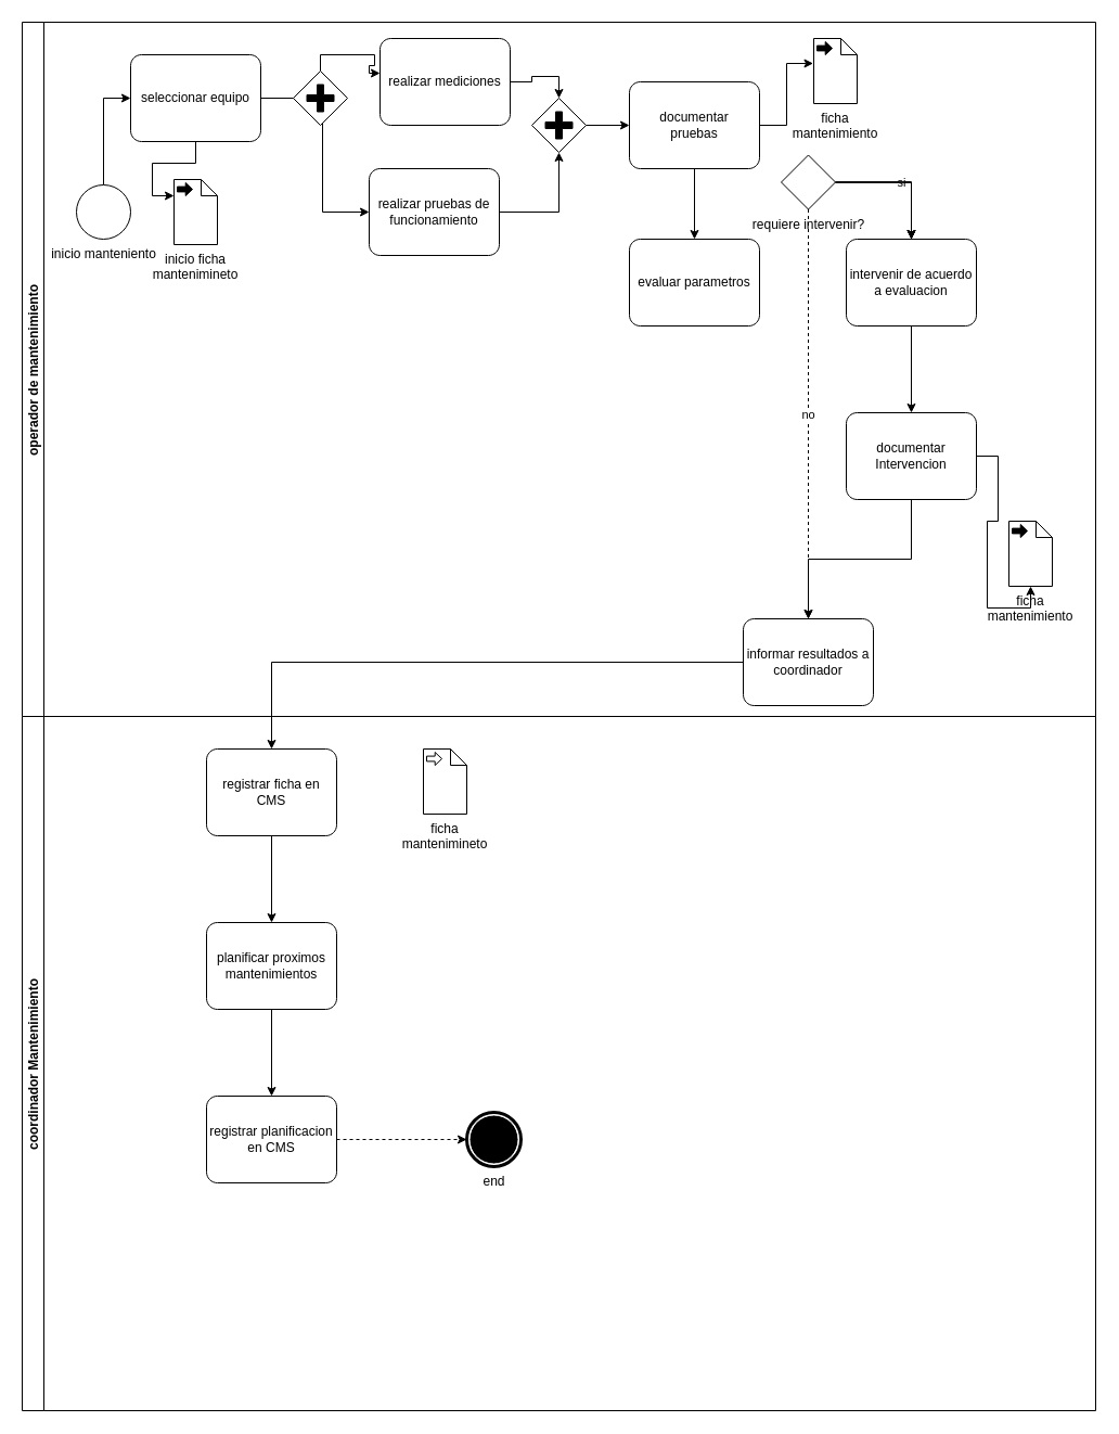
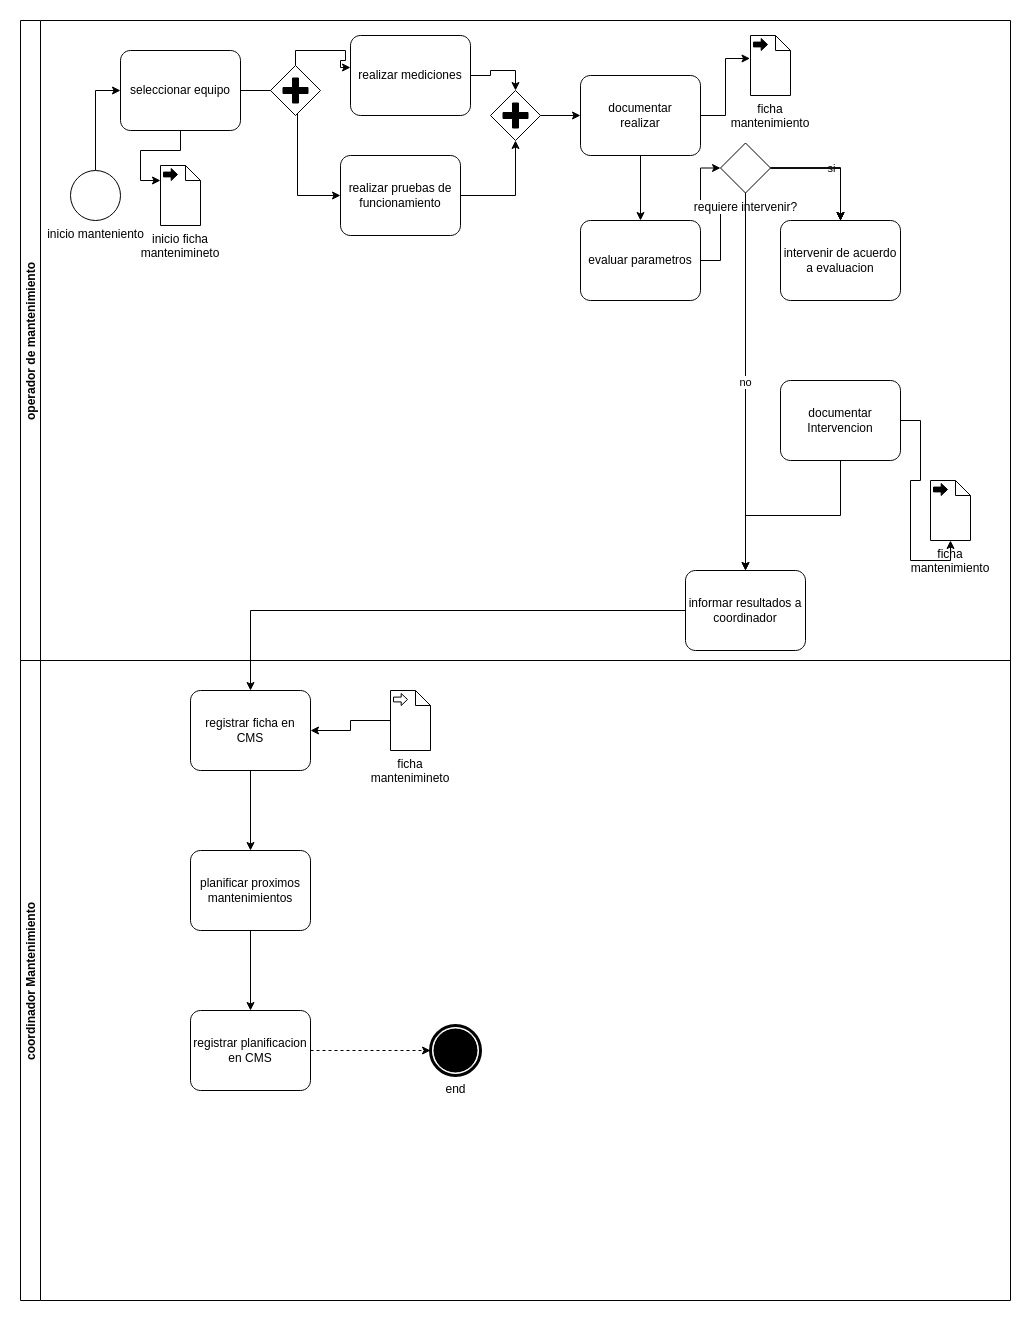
  <mxCell id="0" />
  <mxCell id="1" parent="0" />
  <mxCell id="2" value="coordinador Mantenimiento" style="swimlane;startSize=20;horizontal=0;" vertex="1" parent="1"><mxGeometry x="20" y="660" width="990" height="640" as="geometry" /></mxCell>
  <mxCell id="3" value="" style="edgeStyle=orthogonalEdgeStyle;rounded=0;orthogonalLoop=1;jettySize=auto;html=1;" edge="1" parent="2" source="4" target="8"><mxGeometry relative="1" as="geometry" /></mxCell>
  <mxCell id="4" value="registrar ficha en CMS" style="points=[[0.25,0,0],[0.5,0,0],[0.75,0,0],[1,0.25,0],[1,0.5,0],[1,0.75,0],[0.75,1,0],[0.5,1,0],[0.25,1,0],[0,0.75,0],[0,0.5,0],[0,0.25,0]];shape=mxgraph.bpmn.task;whiteSpace=wrap;rectStyle=rounded;size=10;taskMarker=abstract;" vertex="1" parent="2"><mxGeometry x="170" y="30" width="120" height="80" as="geometry" /></mxCell>
+ <mxCell id="5" value="" style="edgeStyle=orthogonalEdgeStyle;rounded=0;orthogonalLoop=1;jettySize=auto;html=1;" edge="1" parent="2" source="6" target="4"><mxGeometry relative="1" as="geometry" /></mxCell>
  <mxCell id="6" value="ficha mantenimineto" style="shape=mxgraph.bpmn.data;labelPosition=center;verticalLabelPosition=bottom;align=center;verticalAlign=top;whiteSpace=wrap;size=15;html=1;bpmnTransferType=input;" vertex="1" parent="2"><mxGeometry x="370" y="30" width="40" height="60" as="geometry" /></mxCell>
  <mxCell id="7" value="" style="edgeStyle=orthogonalEdgeStyle;rounded=0;orthogonalLoop=1;jettySize=auto;html=1;" edge="1" parent="2" source="8" target="9"><mxGeometry relative="1" as="geometry" /></mxCell>
  <mxCell id="8" value="planificar proximos mantenimientos" style="points=[[0.25,0,0],[0.5,0,0],[0.75,0,0],[1,0.25,0],[1,0.5,0],[1,0.75,0],[0.75,1,0],[0.5,1,0],[0.25,1,0],[0,0.75,0],[0,0.5,0],[0,0.25,0]];shape=mxgraph.bpmn.task;whiteSpace=wrap;rectStyle=rounded;size=10;taskMarker=abstract;" vertex="1" parent="2"><mxGeometry x="170" y="190" width="120" height="80" as="geometry" /></mxCell>
  <mxCell id="9" value="registrar planificacion en CMS" style="points=[[0.25,0,0],[0.5,0,0],[0.75,0,0],[1,0.25,0],[1,0.5,0],[1,0.75,0],[0.75,1,0],[0.5,1,0],[0.25,1,0],[0,0.75,0],[0,0.5,0],[0,0.25,0]];shape=mxgraph.bpmn.task;whiteSpace=wrap;rectStyle=rounded;size=10;taskMarker=abstract;" vertex="1" parent="2"><mxGeometry x="170" y="350" width="120" height="80" as="geometry" /></mxCell>
  <mxCell id="10" value="end" style="points=[[0.145,0.145,0],[0.5,0,0],[0.855,0.145,0],[1,0.5,0],[0.855,0.855,0],[0.5,1,0],[0.145,0.855,0],[0,0.5,0]];shape=mxgraph.bpmn.event;html=1;verticalLabelPosition=bottom;labelBackgroundColor=#ffffff;verticalAlign=top;align=center;perimeter=ellipsePerimeter;outlineConnect=0;aspect=fixed;outline=end;symbol=terminate;" vertex="1" parent="2"><mxGeometry x="410.0" y="365" width="50" height="50" as="geometry" /></mxCell>
  <mxCell id="11" value="" style="edgeStyle=orthogonalEdgeStyle;rounded=0;orthogonalLoop=1;jettySize=auto;html=1;dashed=1;" edge="1" parent="2" source="9" target="10"><mxGeometry relative="1" as="geometry"><mxPoint x="345.0" y="390" as="targetPoint" /></mxGeometry></mxCell>
  <mxCell id="12" value="operador de mantenimiento" style="swimlane;startSize=20;horizontal=0;" vertex="1" parent="1"><mxGeometry x="20" y="20" width="990" height="640" as="geometry" /></mxCell>
  <mxCell id="13" style="edgeStyle=orthogonalEdgeStyle;rounded=0;orthogonalLoop=1;jettySize=auto;html=1;entryX=0;entryY=0.5;entryDx=0;entryDy=0;entryPerimeter=0;" edge="1" parent="12" source="14" target="16"><mxGeometry relative="1" as="geometry" /></mxCell>
  <mxCell id="14" value="inicio manteniento&lt;br&gt;" style="points=[[0.145,0.145,0],[0.5,0,0],[0.855,0.145,0],[1,0.5,0],[0.855,0.855,0],[0.5,1,0],[0.145,0.855,0],[0,0.5,0]];shape=mxgraph.bpmn.event;html=1;verticalLabelPosition=bottom;labelBackgroundColor=#ffffff;verticalAlign=top;align=center;perimeter=ellipsePerimeter;outlineConnect=0;aspect=fixed;outline=standard;symbol=general;" vertex="1" parent="12"><mxGeometry x="50" y="150" width="50" height="50" as="geometry" /></mxCell>
  <mxCell id="15" style="edgeStyle=orthogonalEdgeStyle;rounded=0;orthogonalLoop=1;jettySize=auto;html=1;entryX=0;entryY=0.25;entryDx=0;entryDy=0;entryPerimeter=0;" edge="1" parent="12" source="16" target="42"><mxGeometry relative="1" as="geometry" /></mxCell>
  <mxCell id="16" value="seleccionar equipo" style="points=[[0.25,0,0],[0.5,0,0],[0.75,0,0],[1,0.25,0],[1,0.5,0],[1,0.75,0],[0.75,1,0],[0.5,1,0],[0.25,1,0],[0,0.75,0],[0,0.5,0],[0,0.25,0]];shape=mxgraph.bpmn.task;whiteSpace=wrap;rectStyle=rounded;size=10;taskMarker=abstract;" vertex="1" parent="12"><mxGeometry x="100" y="30" width="120" height="80" as="geometry" /></mxCell>
  <mxCell id="17" style="edgeStyle=orthogonalEdgeStyle;rounded=0;orthogonalLoop=1;jettySize=auto;html=1;entryX=0.5;entryY=1;entryDx=0;entryDy=0;entryPerimeter=0;" edge="1" parent="12" source="18" target="24"><mxGeometry relative="1" as="geometry" /></mxCell>
  <mxCell id="18" value="realizar pruebas de funcionamiento" style="points=[[0.25,0,0],[0.5,0,0],[0.75,0,0],[1,0.25,0],[1,0.5,0],[1,0.75,0],[0.75,1,0],[0.5,1,0],[0.25,1,0],[0,0.75,0],[0,0.5,0],[0,0.25,0]];shape=mxgraph.bpmn.task;whiteSpace=wrap;rectStyle=rounded;size=10;taskMarker=abstract;" vertex="1" parent="12"><mxGeometry x="320" y="135" width="120" height="80" as="geometry" /></mxCell>
  <mxCell id="19" style="edgeStyle=orthogonalEdgeStyle;rounded=0;orthogonalLoop=1;jettySize=auto;html=1;entryX=0;entryY=0.5;entryDx=0;entryDy=0;entryPerimeter=0;" edge="1" parent="12" source="16" target="18"><mxGeometry relative="1" as="geometry"><mxPoint x="290" y="120" as="targetPoint" /><Array as="points"><mxPoint x="277" y="70" /><mxPoint x="277" y="175" /></Array></mxGeometry></mxCell>
  <mxCell id="20" style="edgeStyle=orthogonalEdgeStyle;rounded=0;orthogonalLoop=1;jettySize=auto;html=1;entryX=0;entryY=0.4;entryDx=0;entryDy=0;entryPerimeter=0;" edge="1" parent="12" source="21" target="23"><mxGeometry relative="1" as="geometry"><Array as="points"><mxPoint x="275" y="30" /><mxPoint x="325" y="30" /><mxPoint x="325" y="40" /><mxPoint x="320" y="40" /></Array></mxGeometry></mxCell>
  <mxCell id="21" value="" style="points=[[0.25,0.25,0],[0.5,0,0],[0.75,0.25,0],[1,0.5,0],[0.75,0.75,0],[0.5,1,0],[0.25,0.75,0],[0,0.5,0]];shape=mxgraph.bpmn.gateway2;html=1;verticalLabelPosition=bottom;labelBackgroundColor=#ffffff;verticalAlign=top;align=center;perimeter=rhombusPerimeter;outlineConnect=0;outline=none;symbol=none;gwType=parallel;" vertex="1" parent="12"><mxGeometry x="250" y="45" width="50" height="50" as="geometry" /></mxCell>
  <mxCell id="22" style="edgeStyle=orthogonalEdgeStyle;rounded=0;orthogonalLoop=1;jettySize=auto;html=1;entryX=0.5;entryY=0;entryDx=0;entryDy=0;entryPerimeter=0;" edge="1" parent="12" source="23" target="24"><mxGeometry relative="1" as="geometry" /></mxCell>
  <mxCell id="23" value="realizar mediciones" style="points=[[0.25,0,0],[0.5,0,0],[0.75,0,0],[1,0.25,0],[1,0.5,0],[1,0.75,0],[0.75,1,0],[0.5,1,0],[0.25,1,0],[0,0.75,0],[0,0.5,0],[0,0.25,0]];shape=mxgraph.bpmn.task;whiteSpace=wrap;rectStyle=rounded;size=10;taskMarker=abstract;" vertex="1" parent="12"><mxGeometry x="330" y="15" width="120" height="80" as="geometry" /></mxCell>
  <mxCell id="24" value="" style="points=[[0.25,0.25,0],[0.5,0,0],[0.75,0.25,0],[1,0.5,0],[0.75,0.75,0],[0.5,1,0],[0.25,0.75,0],[0,0.5,0]];shape=mxgraph.bpmn.gateway2;html=1;verticalLabelPosition=bottom;labelBackgroundColor=#ffffff;verticalAlign=top;align=center;perimeter=rhombusPerimeter;outlineConnect=0;outline=none;symbol=none;gwType=parallel;" vertex="1" parent="12"><mxGeometry x="470" y="70" width="50" height="50" as="geometry" /></mxCell>
  <mxCell id="25" value="" style="edgeStyle=orthogonalEdgeStyle;rounded=0;orthogonalLoop=1;jettySize=auto;html=1;" edge="1" parent="12" source="27" target="30"><mxGeometry relative="1" as="geometry" /></mxCell>
  <mxCell id="26" style="edgeStyle=orthogonalEdgeStyle;rounded=0;orthogonalLoop=1;jettySize=auto;html=1;entryX=-0.012;entryY=0.383;entryDx=0;entryDy=0;entryPerimeter=0;" edge="1" parent="12" source="27" target="41"><mxGeometry relative="1" as="geometry" /></mxCell>
- <mxCell id="27" value="documentar &#10;pruebas" style="points=[[0.25,0,0],[0.5,0,0],[0.75,0,0],[1,0.25,0],[1,0.5,0],[1,0.75,0],[0.75,1,0],[0.5,1,0],[0.25,1,0],[0,0.75,0],[0,0.5,0],[0,0.25,0]];shape=mxgraph.bpmn.task;whiteSpace=wrap;rectStyle=rounded;size=10;taskMarker=abstract;" vertex="1" parent="12"><mxGeometry x="560" y="55" width="120" height="80" as="geometry" /></mxCell>
+ <mxCell id="27" value="documentar &#10;realizar" style="points=[[0.25,0,0],[0.5,0,0],[0.75,0,0],[1,0.25,0],[1,0.5,0],[1,0.75,0],[0.75,1,0],[0.5,1,0],[0.25,1,0],[0,0.75,0],[0,0.5,0],[0,0.25,0]];shape=mxgraph.bpmn.task;whiteSpace=wrap;rectStyle=rounded;size=10;taskMarker=abstract;" vertex="1" parent="12"><mxGeometry x="560" y="55" width="120" height="80" as="geometry" /></mxCell>
  <mxCell id="28" style="edgeStyle=orthogonalEdgeStyle;rounded=0;orthogonalLoop=1;jettySize=auto;html=1;" edge="1" parent="12" source="24" target="27"><mxGeometry relative="1" as="geometry"><mxPoint x="560" y="95" as="targetPoint" /></mxGeometry></mxCell>
+ <mxCell id="29" value="" style="edgeStyle=orthogonalEdgeStyle;rounded=0;orthogonalLoop=1;jettySize=auto;html=1;entryX=0;entryY=0.5;entryDx=0;entryDy=0;entryPerimeter=0;" edge="1" parent="12" source="30" target="37"><mxGeometry relative="1" as="geometry" /></mxCell>
  <mxCell id="30" value="evaluar parametros" style="points=[[0.25,0,0],[0.5,0,0],[0.75,0,0],[1,0.25,0],[1,0.5,0],[1,0.75,0],[0.75,1,0],[0.5,1,0],[0.25,1,0],[0,0.75,0],[0,0.5,0],[0,0.25,0]];shape=mxgraph.bpmn.task;whiteSpace=wrap;rectStyle=rounded;size=10;taskMarker=abstract;" vertex="1" parent="12"><mxGeometry x="560" y="200" width="120" height="80" as="geometry" /></mxCell>
- <mxCell id="31" value="" style="edgeStyle=orthogonalEdgeStyle;rounded=0;orthogonalLoop=1;jettySize=auto;html=1;" edge="1" parent="12" source="32" target="40"><mxGeometry relative="1" as="geometry" /></mxCell>
  <mxCell id="32" value="intervenir de acuerdo&#10;a evaluacion" style="points=[[0.25,0,0],[0.5,0,0],[0.75,0,0],[1,0.25,0],[1,0.5,0],[1,0.75,0],[0.75,1,0],[0.5,1,0],[0.25,1,0],[0,0.75,0],[0,0.5,0],[0,0.25,0]];shape=mxgraph.bpmn.task;whiteSpace=wrap;rectStyle=rounded;size=10;taskMarker=abstract;" vertex="1" parent="12"><mxGeometry x="760" y="200" width="120" height="80" as="geometry" /></mxCell>
  <mxCell id="33" value="si" style="edgeStyle=orthogonalEdgeStyle;rounded=0;orthogonalLoop=1;jettySize=auto;html=1;entryX=0.5;entryY=0;entryDx=0;entryDy=0;entryPerimeter=0;" edge="1" parent="12" source="37" target="32"><mxGeometry relative="1" as="geometry" /></mxCell>
  <mxCell id="34" value="" style="edgeStyle=orthogonalEdgeStyle;rounded=0;orthogonalLoop=1;jettySize=auto;html=1;" edge="1" parent="12" source="37" target="32"><mxGeometry relative="1" as="geometry" /></mxCell>
  <mxCell id="35" value="" style="edgeStyle=orthogonalEdgeStyle;rounded=0;orthogonalLoop=1;jettySize=auto;html=1;" edge="1" parent="12" source="37" target="32"><mxGeometry relative="1" as="geometry" /></mxCell>
  <mxCell id="36" value="" style="edgeStyle=orthogonalEdgeStyle;rounded=0;orthogonalLoop=1;jettySize=auto;html=1;" edge="1" parent="12" source="37" target="32"><mxGeometry relative="1" as="geometry" /></mxCell>
  <mxCell id="37" value="requiere intervenir?" style="points=[[0.25,0.25,0],[0.5,0,0],[0.75,0.25,0],[1,0.5,0],[0.75,0.75,0],[0.5,1,0],[0.25,0.75,0],[0,0.5,0]];shape=mxgraph.bpmn.gateway2;html=1;verticalLabelPosition=bottom;labelBackgroundColor=#ffffff;verticalAlign=top;align=center;perimeter=rhombusPerimeter;outlineConnect=0;outline=none;symbol=none;" vertex="1" parent="12"><mxGeometry x="700" y="122.5" width="50" height="50" as="geometry" /></mxCell>
  <mxCell id="38" style="edgeStyle=orthogonalEdgeStyle;rounded=0;orthogonalLoop=1;jettySize=auto;html=1;entryX=0.5;entryY=1;entryDx=0;entryDy=0;entryPerimeter=0;" edge="1" parent="12" source="40" target="43"><mxGeometry relative="1" as="geometry" /></mxCell>
  <mxCell id="39" value="" style="edgeStyle=orthogonalEdgeStyle;rounded=0;orthogonalLoop=1;jettySize=auto;html=1;" edge="1" parent="12" source="40" target="44"><mxGeometry relative="1" as="geometry" /></mxCell>
  <mxCell id="40" value="documentar Intervencion" style="points=[[0.25,0,0],[0.5,0,0],[0.75,0,0],[1,0.25,0],[1,0.5,0],[1,0.75,0],[0.75,1,0],[0.5,1,0],[0.25,1,0],[0,0.75,0],[0,0.5,0],[0,0.25,0]];shape=mxgraph.bpmn.task;whiteSpace=wrap;rectStyle=rounded;size=10;taskMarker=abstract;" vertex="1" parent="12"><mxGeometry x="760" y="360" width="120" height="80" as="geometry" /></mxCell>
  <mxCell id="41" value="ficha mantenimiento" style="shape=mxgraph.bpmn.data;labelPosition=center;verticalLabelPosition=bottom;align=center;verticalAlign=top;whiteSpace=wrap;size=15;html=1;bpmnTransferType=output;" vertex="1" parent="12"><mxGeometry x="730" y="15" width="40" height="60" as="geometry" /></mxCell>
  <mxCell id="42" value="inicio ficha mantenimineto&lt;br&gt;" style="shape=mxgraph.bpmn.data;labelPosition=center;verticalLabelPosition=bottom;align=center;verticalAlign=top;whiteSpace=wrap;size=15;html=1;bpmnTransferType=output;" vertex="1" parent="12"><mxGeometry x="140" y="145" width="40" height="60" as="geometry" /></mxCell>
  <mxCell id="43" value="ficha mantenimiento" style="shape=mxgraph.bpmn.data;labelPosition=center;verticalLabelPosition=bottom;align=center;verticalAlign=top;whiteSpace=wrap;size=15;html=1;bpmnTransferType=output;" vertex="1" parent="12"><mxGeometry x="910" y="460" width="40" height="60" as="geometry" /></mxCell>
  <mxCell id="44" value="informar resultados a coordinador" style="points=[[0.25,0,0],[0.5,0,0],[0.75,0,0],[1,0.25,0],[1,0.5,0],[1,0.75,0],[0.75,1,0],[0.5,1,0],[0.25,1,0],[0,0.75,0],[0,0.5,0],[0,0.25,0]];shape=mxgraph.bpmn.task;whiteSpace=wrap;rectStyle=rounded;size=10;taskMarker=abstract;" vertex="1" parent="12"><mxGeometry x="665" y="550" width="120" height="80" as="geometry" /></mxCell>
- <mxCell id="45" value="no" style="edgeStyle=orthogonalEdgeStyle;rounded=0;orthogonalLoop=1;jettySize=auto;html=1;dashed=1;" edge="1" parent="12" source="37" target="44"><mxGeometry relative="1" as="geometry"><mxPoint x="725" y="490" as="targetPoint" /></mxGeometry></mxCell>
+ <mxCell id="45" value="no" style="edgeStyle=orthogonalEdgeStyle;rounded=0;orthogonalLoop=1;jettySize=auto;html=1;" edge="1" parent="12" source="37" target="44"><mxGeometry relative="1" as="geometry"><mxPoint x="725" y="490" as="targetPoint" /></mxGeometry></mxCell>
  <mxCell id="46" value="" style="edgeStyle=orthogonalEdgeStyle;rounded=0;orthogonalLoop=1;jettySize=auto;html=1;" edge="1" parent="1" source="44" target="4"><mxGeometry relative="1" as="geometry" /></mxCell>
